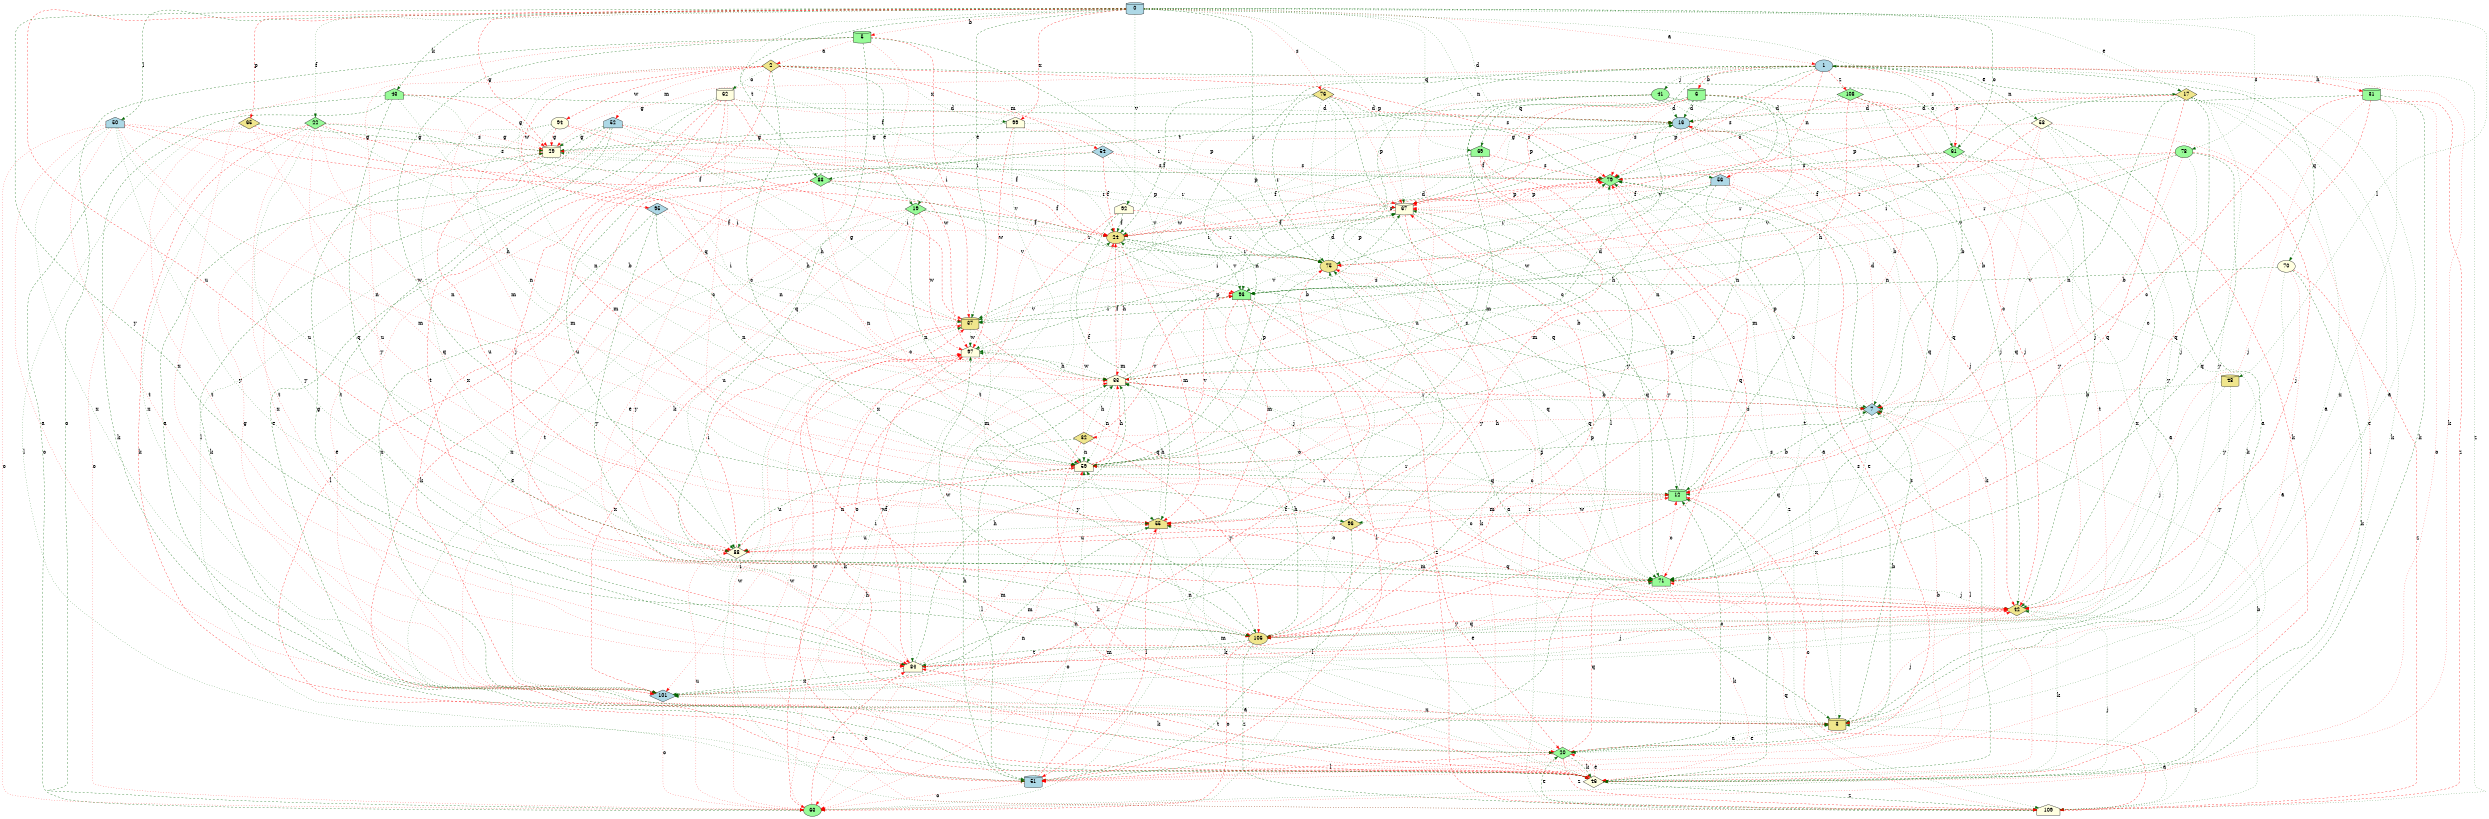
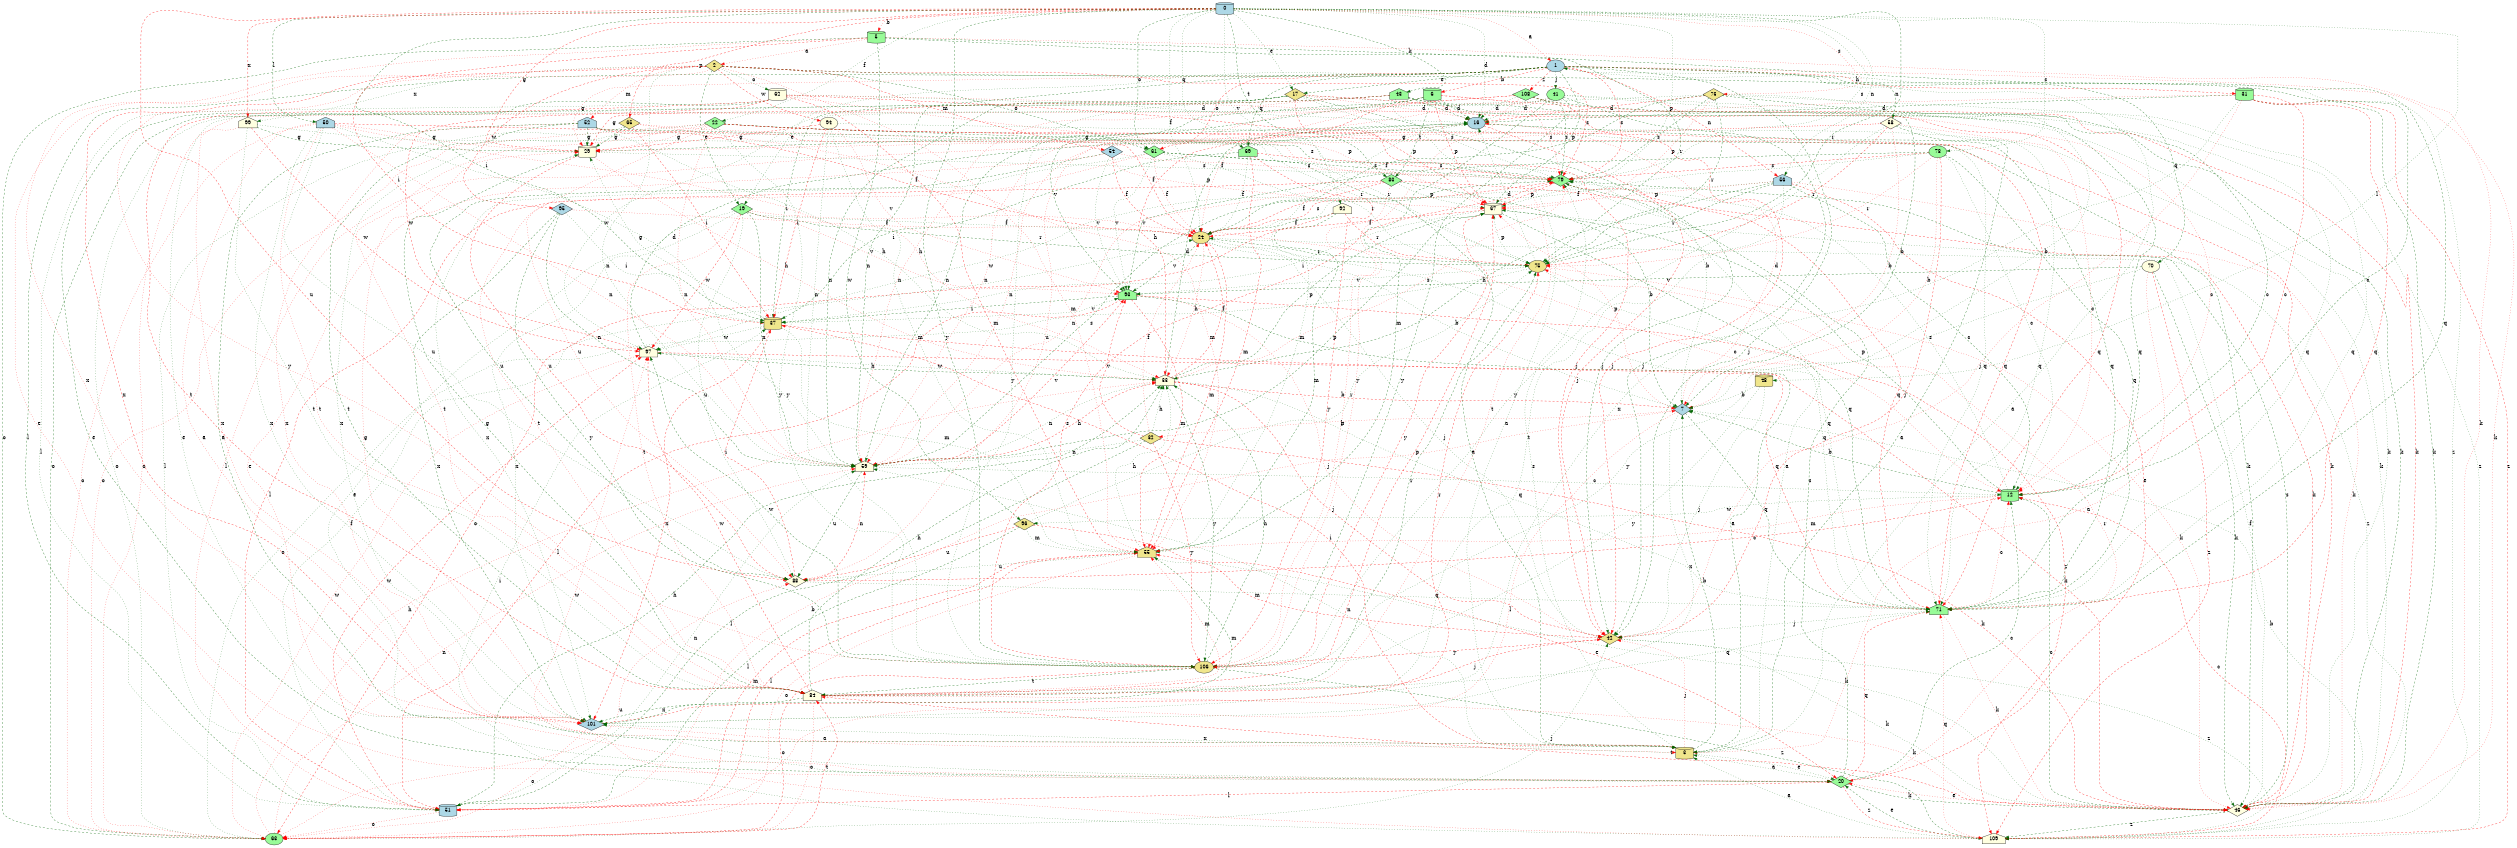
  strict digraph {
    node [fillcolor=palegreen shape=diamond style=filled]
    edge [color=darkgreen style=dotted]
    0 [fillcolor=lightblue shape=cylinder]
    1 [fillcolor=lightblue shape=ellipse]
    5 [shape=cylinder]
    16 [fillcolor=lightblue shape=ellipse]
    17 [fillcolor=khaki]
    22
    24 [fillcolor=khaki shape=ellipse]
    29 [fillcolor=lightyellow shape=cylinder]
    37 [fillcolor=khaki shape=cylinder]
    43 [shape=house]
    48 [fillcolor=khaki shape=cylinder]
    50 [fillcolor=lightblue shape=house]
    56 [fillcolor=lightblue shape=house]
    61
    65 [fillcolor=khaki]
    67 [fillcolor=lightyellow shape=cylinder]
    69 [shape=house]
    75 [fillcolor=khaki shape=ellipse]
    76 [fillcolor=khaki]
    78 [shape=ellipse]
    79
    83
    88 [fillcolor=lightyellow]
    92 [fillcolor=lightyellow shape=house]
    99 [fillcolor=lightyellow shape=house]
    106 [fillcolor=khaki shape=ellipse]
    6 [shape=cylinder]
    19
    31 [shape=cylinder]
    41 [shape=ellipse]
    42 [fillcolor=khaki]
    46 [fillcolor=lightyellow]
    51 [fillcolor=lightblue shape=cylinder]
    58 [fillcolor=lightyellow]
    59 [fillcolor=lightyellow shape=house]
    70 [fillcolor=lightyellow shape=ellipse]
    108
    109 [fillcolor=lightyellow shape=house]
    2 [fillcolor=khaki]
    101 [fillcolor=lightblue]
    63 [shape=ellipse]
    71 [shape=house]
    96 [fillcolor=khaki]
    55 [fillcolor=khaki shape=house]
    20
    3 [fillcolor=khaki shape=cylinder]
    7 [fillcolor=lightblue]
    84 [fillcolor=lightyellow shape=house]
    93 [shape=house]
    33 [fillcolor=lightyellow shape=house]
    97 [fillcolor=lightyellow shape=house]
    12 [shape=cylinder]
    52 [fillcolor=lightblue shape=house]
    54 [fillcolor=lightblue]
    62 [fillcolor=lightyellow shape=cylinder]
    94 [fillcolor=lightyellow shape=ellipse]
    95 [fillcolor=lightblue]
    32 [fillcolor=khaki]
    0 -> 1 [color=red label=a]
    0 -> 5 [color=red label=b]
    0 -> 16 [label=d]
    0 -> 17 [label=e]
    0 -> 22 [label=f]
    0 -> 24 [label=f]
    0 -> 29 [color=red label=g style=dashed]
    0 -> 37 [label=i style=dashed]
    0 -> 43 [label=k style=dashed]
    0 -> 48 [label=l]
    0 -> 50 [label=l style=dashed]
    0 -> 56 [label=n]
    0 -> 61 [label=o style=dashed]
    0 -> 65 [color=red label=p style=dashed]
    0 -> 67 [label=p]
    0 -> 69 [label=q]
    0 -> 75 [label=r style=dashed]
    0 -> 76 [color=red label=s]
    0 -> 78 [label=s]
    0 -> 79 [label=s]
    0 -> 83 [label=t style=dashed]
    0 -> 88 [color=red label=u style=dashed]
    0 -> 92 [label=v]
    0 -> 99 [color=red label=x style=dashed]
    0 -> 106 [label=y style=dashed]
    1 -> 17 [label=e style=dashed]
    1 -> 29 [color=red label=g]
    1 -> 56 [color=red label=n style=dashed]
    1 -> 61 [color=red label=o style=dashed]
    1 -> 67 [label=p style=dashed]
    1 -> 69 [label=q style=dashed]
    1 -> 79 [color=red label=s style=dashed]
    1 -> 6 [color=red label=b style=dashed]
    1 -> 19 [label=e]
    1 -> 31 [color=red label=h style=dashed]
    1 -> 41 [label=j]
    1 -> 42 [label=j style=dashed]
    1 -> 46 [color=red label=k]
    1 -> 51 [label=l style=dashed]
    1 -> 58 [label=n style=dashed]
    1 -> 59 [label=n style=dashed]
    1 -> 70 [label=q style=dashed]
    1 -> 108 [color=red label=z style=dashed]
    1 -> 109 [label=z]
    5 -> 37 [color=red label=i style=dashed]
    5 -> 75 [label=r style=dashed]
    5 -> 46 [color=red label=k]
    5 -> 2 [color=red label=a]
    5 -> 101 [color=red label=x]
    5 -> 63 [label=o style=dashed]
    5 -> 71 [label=q style=dashed]
    5 -> 96 [label=w style=dashed]
    16 -> 29 [label=g style=dashed]
    16 -> 42 [color=red label=j style=dashed]
    16 -> 46 [label=k]
    16 -> 59 [color=red label=n]
    16 -> 71 [label=q style=dashed]
    16 -> 55 [label=m]
    17 -> 16 [color=red label=d]
    17 -> 37 [label=i style=dashed]
    17 -> 67 [color=red label=p style=dashed]
    17 -> 106 [label=y]
    17 -> 42 [label=j style=dashed]
    17 -> 46 [label=k]
    17 -> 59 [label=n style=dashed]
    17 -> 71 [color=red label=q style=dashed]
    17 -> 20 [label=e]
    17 -> 3 [label=a]
    22 -> 29 [color=red label=g]
    22 -> 79 [label=s style=dashed]
    22 -> 88 [color=red label=u]
    22 -> 106 [label=y]
    22 -> 46 [color=red label=k style=dashed]
    22 -> 59 [color=red label=n]
    22 -> 101 [label=x]
    22 -> 63 [color=red label=o]
-   22 -> 33 [color=red label=q style=dashed]
+   22 -> 71 [color=red label=q style=dashed]
    22 -> 7 [label=b]
    22 -> 84 [color=red label=t]
    24 -> 75 [label=r style=dashed]
    24 -> 79 [color=red label=s style=dashed]
    24 -> 42 [label=j]
    24 -> 71 [label=q]
    24 -> 55 [color=red label=m style=dashed]
    24 -> 7 [label=b]
    24 -> 93 [label=v style=dashed]
    24 -> 33 [color=red label=h]
    29 -> 79 [label=s]
    29 -> 88 [color=red label=u style=dashed]
    29 -> 33 [color=red label=h]
    37 -> 29 [label=g]
    37 -> 101 [color=red label=x style=dashed]
    37 -> 71 [color=red label=q style=dashed]
    37 -> 55 [label=m]
    37 -> 93 [label=v]
    37 -> 97 [label=w]
    43 -> 16 [label=d style=dashed]
    43 -> 29 [color=red label=g style=dashed]
    43 -> 79 [label=s]
    43 -> 46 [label=k style=dashed]
-   43 -> 59 [label=n]
+   43 -> 59 [color=red label=n]
    43 -> 63 [label=o style=dashed]
    43 -> 71 [label=q style=dashed]
    48 -> 106 [label=y]
    48 -> 42 [label=j]
    48 -> 7 [label=b]
    50 -> 24 [color=red label=f style=dashed]
    50 -> 29 [color=red label=g]
    50 -> 88 [label=u]
    50 -> 106 [label=y]
    50 -> 59 [color=red label=n]
    50 -> 101 [label=x]
    50 -> 63 [color=red label=o]
    50 -> 3 [color=red label=a]
    50 -> 84 [color=red label=t]
    50 -> 33 [color=red label=h]
    56 -> 67 [color=red label=p]
    56 -> 75 [label=r style=dashed]
    56 -> 46 [color=red label=k]
    56 -> 20 [color=red label=e style=dashed]
    56 -> 84 [label=t]
    56 -> 33 [label=h style=dashed]
    56 -> 97 [label=w]
    56 -> 12 [label=c style=dashed]
    61 -> 24 [color=red label=f]
    61 -> 75 [label=r]
    61 -> 79 [label=s style=dashed]
    61 -> 101 [label=x]
    61 -> 3 [label=a style=dashed]
    61 -> 84 [color=red label=t]
    61 -> 93 [label=v]
    65 -> 29 [label=g style=dashed]
    65 -> 37 [color=red label=i style=dashed]
    65 -> 51 [label=l]
    65 -> 55 [color=red label=m]
    65 -> 84 [color=red label=t]
    67 -> 24 [color=red label=f style=dashed]
    67 -> 37 [label=i]
    67 -> 106 [color=red label=y style=dashed]
    67 -> 109 [label=z]
    67 -> 71 [label=q style=dashed]
    69 -> 24 [label=f]
    69 -> 37 [label=i style=dashed]
    69 -> 79 [color=red label=s style=dashed]
    69 -> 106 [color=red label=y style=dashed]
    69 -> 55 [color=red label=m style=dashed]
    75 -> 16 [label=d]
    75 -> 67 [label=p]
    75 -> 46 [color=red label=k]
    75 -> 63 [label=o]
    75 -> 71 [label=q]
    75 -> 93 [label=v]
    76 -> 16 [color=red label=d style=dashed]
    76 -> 24 [label=f style=dashed]
    76 -> 67 [color=red label=p]
    76 -> 75 [label=r style=dashed]
    76 -> 79 [label=s style=dashed]
    76 -> 109 [label=z]
    76 -> 63 [label=o]
    76 -> 71 [label=q]
    76 -> 12 [label=c style=dashed]
    78 -> 24 [label=f]
    78 -> 75 [color=red label=r]
    78 -> 79 [color=red label=s style=dashed]
    78 -> 42 [color=red label=j style=dashed]
    78 -> 71 [label=q style=dashed]
    78 -> 7 [color=red label=b]
    78 -> 93 [label=v style=dashed]
    78 -> 12 [label=c]
    79 -> 67 [color=red label=p style=dashed]
    79 -> 71 [color=red label=q style=dashed]
    79 -> 3 [label=a]
    83 -> 24 [color=red label=f style=dashed]
    83 -> 67 [label=p]
    83 -> 106 [color=red label=y]
    83 -> 46 [color=red label=k style=dashed]
    83 -> 51 [color=red label=l style=dashed]
    83 -> 59 [color=red label=n]
    83 -> 7 [label=b style=dashed]
    88 -> 37 [color=red label=i style=dashed]
    88 -> 59 [color=red label=n style=dashed]
    88 -> 71 [label=q]
    88 -> 12 [color=red label=c style=dashed]
    92 -> 24 [label=f style=dashed]
    92 -> 75 [color=red label=r style=dashed]
    92 -> 63 [color=red label=o style=dashed]
    92 -> 55 [label=m style=dashed]
    99 -> 29 [label=g style=dashed]
    99 -> 75 [label=r]
    99 -> 101 [color=red label=x]
    99 -> 84 [label=t]
    99 -> 97 [color=red label=w style=dashed]
    106 -> 79 [color=red label=s style=dashed]
    106 -> 109 [label=z style=dashed]
    106 -> 63 [color=red label=o style=dashed]
    106 -> 84 [label=t style=dashed]
    106 -> 33 [label=h style=dashed]
    106 -> 97 [label=w style=dashed]
    6 -> 16 [label=d style=dashed]
    6 -> 24 [color=red label=f]
    6 -> 67 [color=red label=p style=dashed]
    6 -> 79 [color=red label=s]
    6 -> 83 [label=t style=dashed]
    6 -> 46 [color=red label=k style=dashed]
    6 -> 59 [label=n style=dashed]
    6 -> 93 [label=v style=dashed]
    19 -> 24 [label=f]
    19 -> 75 [label=r style=dashed]
    19 -> 88 [label=u]
    19 -> 59 [label=n style=dashed]
    19 -> 101 [label=x]
    19 -> 20 [label=e]
    19 -> 84 [color=red label=t]
    19 -> 93 [color=red label=v]
    19 -> 97 [color=red label=w style=dashed]
    19 -> 12 [color=red label=c]
    31 -> 16 [label=d style=dashed]
    31 -> 42 [color=red label=j]
    31 -> 46 [label=k style=dashed]
    31 -> 109 [color=red label=z style=dashed]
    31 -> 101 [label=x]
    31 -> 63 [color=red label=o]
    31 -> 71 [color=red label=q style=dashed]
    31 -> 12 [color=red label=c style=dashed]
    41 -> 16 [label=d]
    41 -> 88 [color=red label=u]
    41 -> 106 [label=y style=dashed]
    41 -> 42 [label=j style=dashed]
    41 -> 71 [label=q]
    41 -> 55 [label=m style=dashed]
    41 -> 7 [label=b]
    41 -> 97 [label=w]
    42 -> 106 [color=red label=y style=dashed]
    42 -> 46 [label=k]
    42 -> 109 [label=z]
    42 -> 55 [color=red label=m style=dashed]
    46 -> 24 [label=f]
    46 -> 79 [label=s style=dashed]
    46 -> 109 [label=z style=dashed]
    46 -> 20 [color=red label=e]
    46 -> 84 [color=red label=t style=dashed]
    46 -> 12 [label=c style=dashed]
    51 -> 24 [label=f]
    51 -> 59 [label=n]
    51 -> 63 [color=red label=o]
    51 -> 55 [color=red label=m style=dashed]
    51 -> 7 [color=red label=b]
    51 -> 33 [label=h style=dashed]
    51 -> 97 [color=red label=w style=dashed]
    58 -> 29 [color=red label=g]
    58 -> 75 [color=red label=r style=dashed]
    58 -> 106 [label=y]
    58 -> 51 [color=red label=l]
    58 -> 71 [label=q]
    58 -> 3 [label=a style=dashed]
    58 -> 7 [color=red label=b]
    58 -> 12 [color=red label=c]
    59 -> 67 [label=p style=dashed]
    59 -> 79 [label=s style=dashed]
    59 -> 88 [label=u style=dashed]
    59 -> 93 [color=red label=v style=dashed]
    59 -> 33 [color=red label=h style=dashed]
    59 -> 12 [label=c]
    70 -> 106 [label=y]
    70 -> 46 [label=k style=dashed]
    70 -> 109 [color=red label=z style=dashed]
    70 -> 3 [color=red label=a]
    70 -> 93 [label=v style=dashed]
    108 -> 16 [label=d]
    108 -> 79 [label=s style=dashed]
    108 -> 106 [color=red label=y]
    108 -> 42 [color=red label=j style=dashed]
    108 -> 59 [color=red label=n]
    108 -> 7 [label=b style=dashed]
    108 -> 33 [color=red label=h style=dashed]
    109 -> 37 [label=i]
    109 -> 71 [color=red label=q]
    109 -> 20 [label=e style=dashed]
    109 -> 3 [label=a]
    109 -> 7 [label=b]
    109 -> 97 [color=red label=w]
    109 -> 12 [color=red label=c style=dashed]
    2 -> 61 [label=o style=dashed]
    2 -> 79 [color=red label=s style=dashed]
    2 -> 99 [label=x]
    2 -> 106 [color=red label=y]
    2 -> 19 [label=e style=dashed]
    2 -> 59 [label=n]
    2 -> 101 [color=red label=x style=dashed]
    2 -> 55 [color=red label=m]
    2 -> 20 [color=red label=e]
    2 -> 12 [label=c style=dashed]
    2 -> 52 [color=red label=m]
    2 -> 54 [color=red label=m style=dashed]
    2 -> 62 [label=o]
    2 -> 94 [color=red label=w style=dashed]
    2 -> 95 [color=red label=w style=dashed]
    101 -> 29 [color=red label=g]
    101 -> 75 [color=red label=r style=dashed]
    101 -> 63 [color=red label=o]
    101 -> 55 [label=m style=dashed]
    101 -> 3 [color=red label=a]
    63 -> 88 [color=red label=u]
    63 -> 42 [label=j]
    63 -> 59 [color=red label=n]
    63 -> 84 [color=red label=t style=dashed]
    63 -> 33 [color=red label=h]
    63 -> 97 [color=red label=w]
    71 -> 42 [label=j]
    71 -> 46 [color=red label=k]
    71 -> 12 [color=red label=c]
    96 -> 75 [label=r]
    96 -> 88 [color=red label=u style=dashed]
    96 -> 51 [label=l style=dashed]
    96 -> 20 [color=red label=e style=dashed]
    55 -> 88 [label=u]
    55 -> 46 [label=k]
    55 -> 51 [color=red label=l style=dashed]
    55 -> 63 [color=red label=o]
    55 -> 33 [label=h]
    20 -> 75 [color=red label=r]
    20 -> 79 [label=s style=dashed]
    20 -> 46 [label=k style=dashed]
    20 -> 51 [color=red label=l style=dashed]
    20 -> 109 [color=red label=z style=dashed]
    20 -> 71 [color=red label=q style=dashed]
-   20 -> 55 [label=m]
+   96 -> 55 [label=m]
    20 -> 3 [label=a]
    20 -> 12 [label=c style=dashed]
    3 -> 1 [label=a]
    3 -> 37 [color=red label=i style=dashed]
    3 -> 79 [label=s]
    3 -> 42 [color=red label=j]
    3 -> 59 [label=n]
    3 -> 101 [label=x]
    3 -> 20 [label=e]
    3 -> 7 [label=b style=dashed]
    7 -> 16 [color=red label=d]
    7 -> 67 [color=red label=p]
    7 -> 51 [color=red label=l]
    7 -> 101 [label=x]
    7 -> 71 [label=q style=dashed]
    7 -> 32 [color=red label=h]
    84 -> 29 [label=g style=dashed]
    84 -> 67 [color=red label=p style=dashed]
    84 -> 75 [label=r style=dashed]
    84 -> 42 [color=red label=j style=dashed]
    84 -> 46 [color=red label=k]
    84 -> 101 [label=x style=dashed]
    84 -> 63 [color=red label=o]
    84 -> 71 [label=q]
    84 -> 55 [color=red label=m]
    84 -> 33 [label=h style=dashed]
    84 -> 97 [color=red label=w style=dashed]
    93 -> 37 [label=i style=dashed]
    93 -> 42 [color=red label=j]
    93 -> 51 [color=red label=l style=dashed]
    93 -> 109 [color=red label=z style=dashed]
    93 -> 55 [color=red label=m style=dashed]
    93 -> 3 [label=a style=dashed]
    33 -> 16 [label=d style=dashed]
    33 -> 24 [color=red label=f style=dashed]
    33 -> 67 [label=p style=dashed]
    33 -> 79 [color=red label=s]
    33 -> 106 [label=y style=dashed]
    33 -> 42 [color=red label=j style=dashed]
    33 -> 59 [label=n]
    33 -> 71 [label=q]
    33 -> 7 [color=red label=b style=dashed]
    33 -> 97 [label=w]
    97 -> 16 [label=d style=dashed]
    97 -> 46 [color=red label=k style=dashed]
    97 -> 33 [label=h style=dashed]
    12 -> 67 [label=p style=dashed]
    12 -> 79 [label=s]
    12 -> 96 [label=w]
    12 -> 55 [color=red label=m]
    12 -> 7 [label=b style=dashed]
    52 -> 24 [color=red label=f style=dashed]
    52 -> 29 [label=g style=dashed]
    52 -> 75 [label=r]
    52 -> 46 [label=k style=dashed]
    52 -> 101 [color=red label=x]
    52 -> 3 [label=a style=dashed]
    52 -> 84 [label=t style=dashed]
    52 -> 33 [label=h]
    54 -> 24 [color=red label=f style=dashed]
    54 -> 67 [color=red label=p]
    54 -> 79 [color=red label=s]
    54 -> 88 [label=u style=dashed]
    54 -> 20 [color=red label=e]
    54 -> 93 [label=v]
    62 -> 16 [label=d]
    62 -> 67 [color=red label=p]
    62 -> 42 [color=red label=j style=dashed]
    62 -> 51 [label=l]
    62 -> 55 [color=red label=m style=dashed]
    62 -> 20 [label=e style=dashed]
    62 -> 84 [color=red label=t style=dashed]
    62 -> 97 [color=red label=w style=dashed]
    62 -> 12 [color=red label=c]
    94 -> 29 [color=red label=g style=dashed]
    94 -> 37 [color=red label=i style=dashed]
    94 -> 59 [label=n]
    94 -> 71 [label=q]
    94 -> 55 [label=m]
    94 -> 93 [color=red label=v]
    95 -> 24 [color=red label=f]
    95 -> 37 [label=i]
    95 -> 106 [label=y style=dashed]
    95 -> 59 [label=n style=dashed]
    95 -> 101 [label=x style=dashed]
    32 -> 24 [color=red label=f]
    32 -> 106 [color=red label=y style=dashed]
    32 -> 46 [color=red label=k style=dashed]
    32 -> 51 [label=l style=dashed]
    32 -> 59 [label=n]
    32 -> 93 [color=red label=v style=dashed]
    32 -> 33 [label=h]
  }
